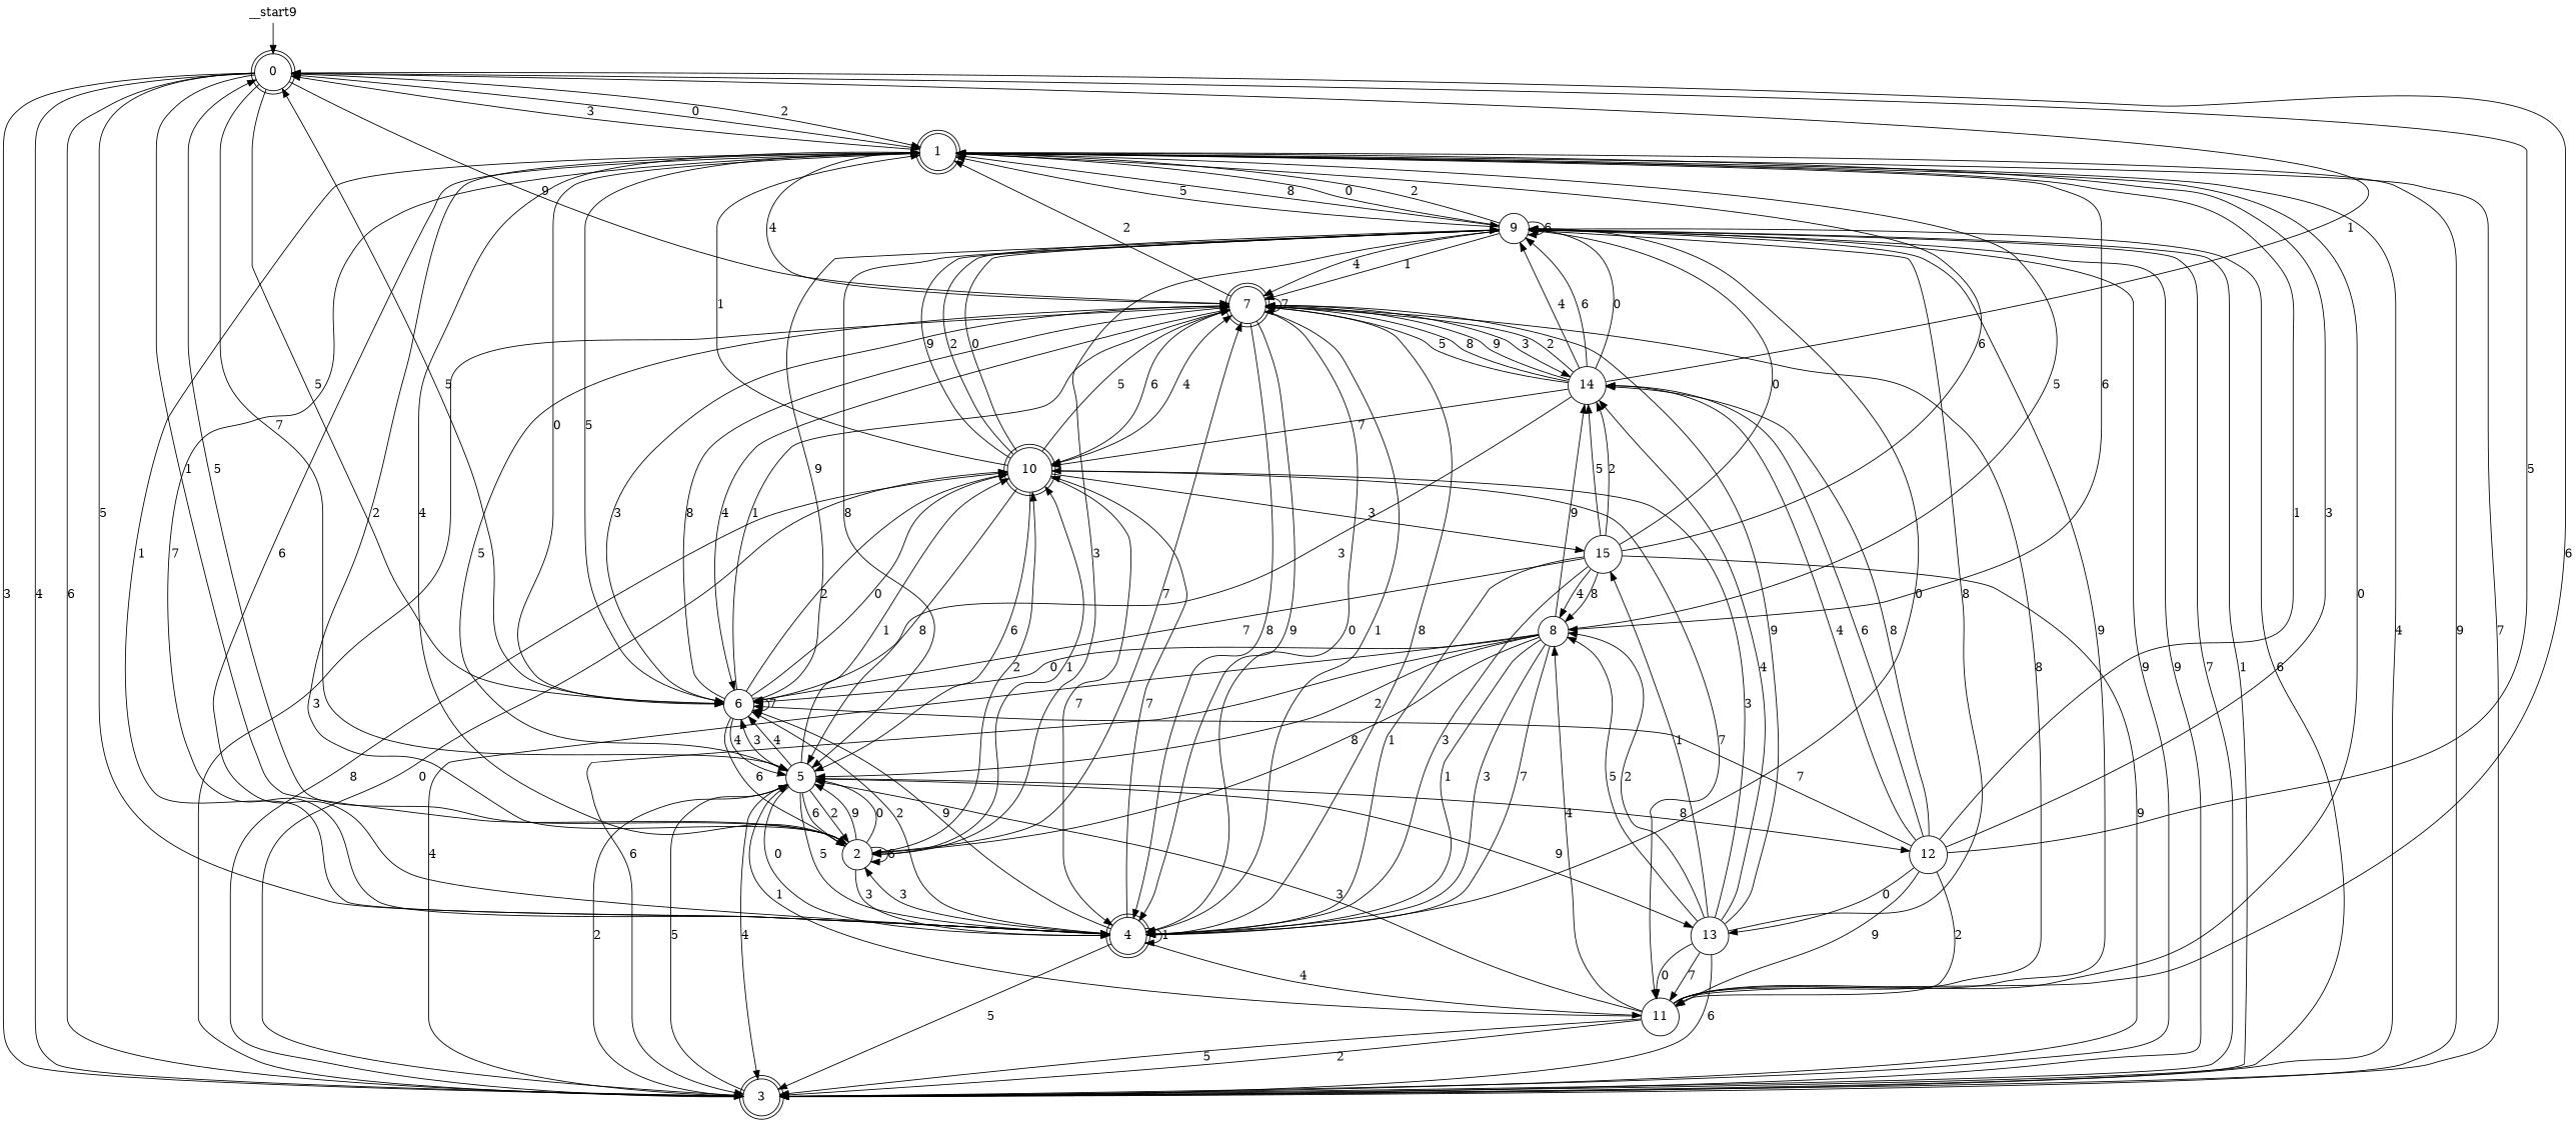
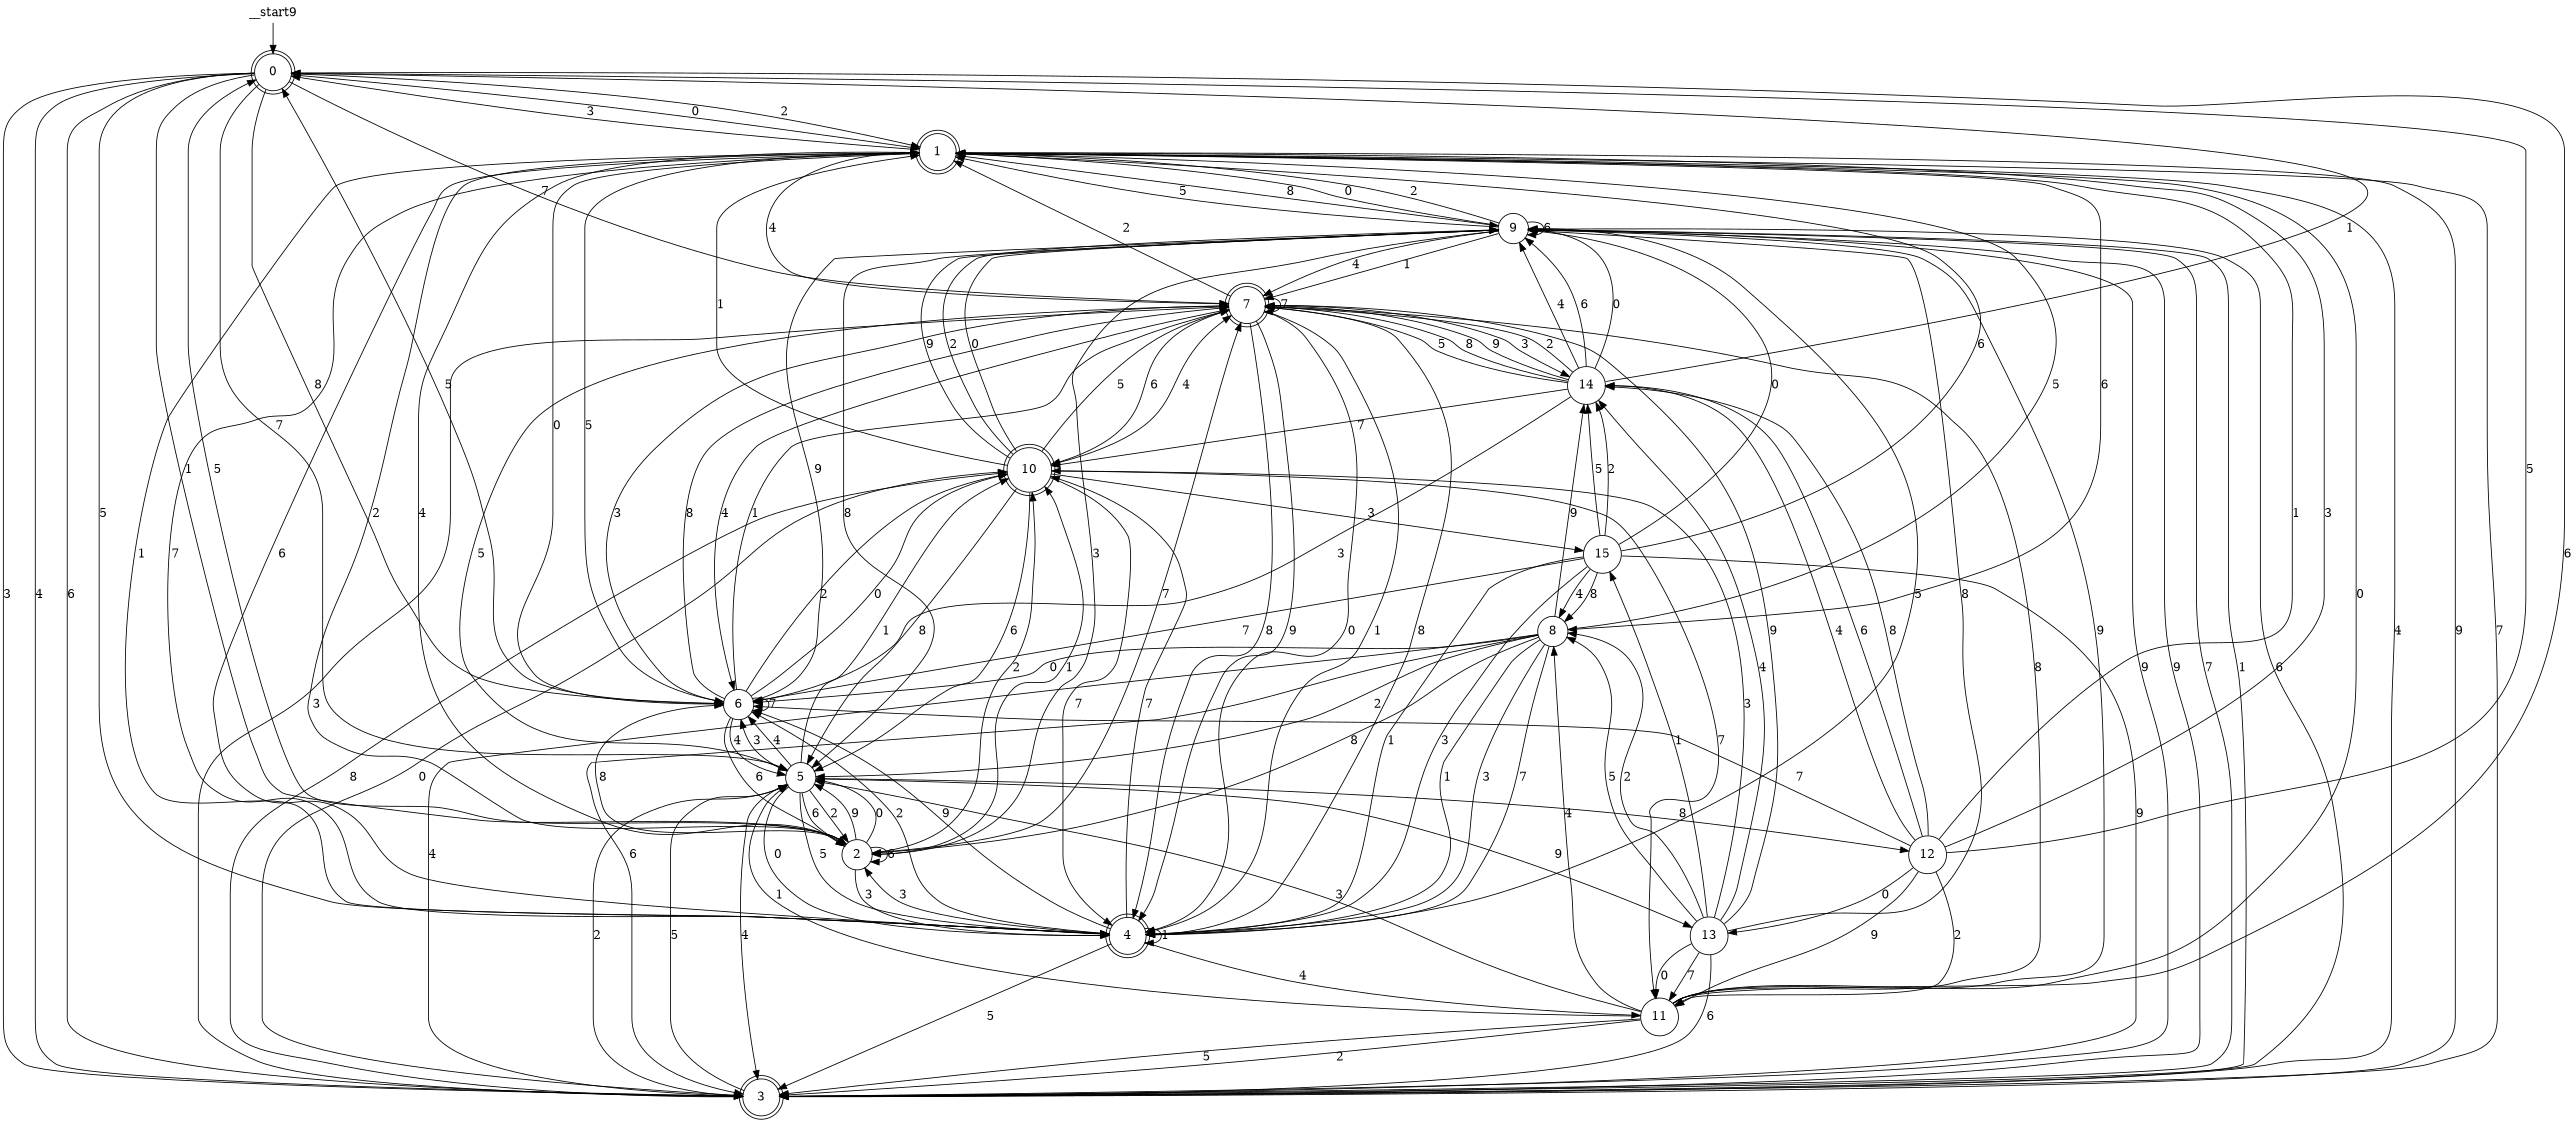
  digraph {
    node [shape=circle]
    n1 [label=0 shape=doublecircle]
    n2 [label=1 shape=doublecircle]
    n3 [label=2]
    n4 [label=3 shape=doublecircle]
    n5 [label=4 shape=doublecircle]
    n6 [label=5]
    n7 [label=6]
    n8 [label=7 shape=doublecircle]
    n9 [label=8]
    n10 [label=9]
    n11 [label=10 shape=doublecircle]
    n12 [label=11]
    n13 [label=12]
    n14 [label=13]
    n15 [label=14]
    n16 [label=15]
    n17 [height=0 label=__start9 shape=none width=0]
    n1 -> n2 [label=0]
    n1 -> n2 [label=2]
    n1 -> n3 [label=1]
    n1 -> n4 [label=3]
    n1 -> n4 [label=4]
    n1 -> n4 [label=6]
    n1 -> n5 [label=5]
    n1 -> n6 [label=7]
-   n1 -> n7 [label=5]
-   n1 -> n8 [label=9]
+   n1 -> n7 [label=8]
+   n1 -> n8 [label=7]
    n2 -> n1 [label=3]
    n2 -> n3 [label=2]
    n2 -> n4 [label=9]
    n2 -> n5 [label=1]
    n2 -> n5 [label=7]
    n2 -> n7 [label=0]
    n2 -> n7 [label=5]
    n2 -> n8 [label=4]
    n2 -> n9 [label=6]
    n2 -> n10 [label=8]
    n3 -> n1 [label=5]
    n3 -> n2 [label=4]
    n3 -> n3 [label=6]
    n3 -> n5 [label=3]
    n3 -> n6 [label=0]
    n3 -> n6 [label=9]
+   n3 -> n7 [label=8]
    n3 -> n8 [label=7]
    n3 -> n11 [label=1]
    n3 -> n11 [label=2]
    n4 -> n2 [label=4]
    n4 -> n2 [label=7]
    n4 -> n6 [label=2]
    n4 -> n6 [label=5]
    n4 -> n8 [label=3]
    n4 -> n10 [label=1]
    n4 -> n10 [label=6]
    n4 -> n10 [label=9]
    n4 -> n11 [label=0]
    n4 -> n11 [label=8]
    n5 -> n2 [label=6]
    n5 -> n3 [label=3]
    n5 -> n4 [label=5]
    n5 -> n5 [label=1]
    n5 -> n7 [label=2]
    n5 -> n7 [label=9]
    n5 -> n8 [label=8]
-   n5 -> n10 [label=0]
+   n5 -> n10 [label=5]
    n5 -> n11 [label=7]
    n5 -> n12 [label=4]
    n6 -> n3 [label=2]
    n6 -> n3 [label=6]
    n6 -> n4 [label=4]
    n6 -> n5 [label=0]
    n6 -> n5 [label=5]
    n6 -> n7 [label=3]
    n6 -> n7 [label=4]
    n6 -> n11 [label=1]
    n6 -> n13 [label=8]
    n6 -> n14 [label=9]
    n7 -> n1 [label=5]
    n7 -> n3 [label=6]
    n7 -> n6 [label=4]
    n7 -> n7 [label=7]
    n7 -> n8 [label=1]
    n7 -> n8 [label=3]
    n7 -> n8 [label=8]
    n7 -> n10 [label=9]
    n7 -> n11 [label=0]
    n7 -> n11 [label=2]
    n8 -> n2 [label=2]
    n8 -> n5 [label=0]
    n8 -> n5 [label=1]
    n8 -> n5 [label=8]
    n8 -> n5 [label=9]
    n8 -> n6 [label=5]
    n8 -> n7 [label=4]
    n8 -> n8 [label=7]
    n8 -> n11 [label=6]
    n8 -> n15 [label=3]
    n9 -> n2 [label=5]
    n9 -> n3 [label=8]
    n9 -> n4 [label=4]
    n9 -> n4 [label=6]
    n9 -> n5 [label=1]
    n9 -> n5 [label=3]
    n9 -> n5 [label=7]
    n9 -> n6 [label=2]
    n9 -> n7 [label=0]
    n9 -> n15 [label=9]
    n10 -> n2 [label=0]
    n10 -> n2 [label=2]
    n10 -> n2 [label=5]
    n10 -> n3 [label=3]
    n10 -> n4 [label=7]
    n10 -> n4 [label=9]
    n10 -> n6 [label=8]
    n10 -> n8 [label=1]
    n10 -> n8 [label=4]
    n10 -> n10 [label=6]
    n11 -> n2 [label=1]
    n11 -> n5 [label=7]
    n11 -> n6 [label=6]
    n11 -> n6 [label=8]
    n11 -> n8 [label=4]
    n11 -> n8 [label=5]
    n11 -> n10 [label=0]
    n11 -> n10 [label=2]
    n11 -> n10 [label=9]
    n11 -> n12 [label=7]
    n11 -> n16 [label=3]
    n12 -> n1 [label=6]
    n12 -> n2 [label=0]
    n12 -> n4 [label=2]
    n12 -> n4 [label=5]
    n12 -> n6 [label=1]
    n12 -> n6 [label=3]
    n12 -> n8 [label=8]
    n12 -> n9 [label=4]
    n12 -> n10 [label=9]
    n13 -> n1 [label=5]
    n13 -> n2 [label=1]
    n13 -> n2 [label=3]
    n13 -> n7 [label=7]
    n13 -> n12 [label=2]
    n13 -> n12 [label=9]
    n13 -> n14 [label=0]
    n13 -> n15 [label=4]
    n13 -> n15 [label=6]
    n13 -> n15 [label=8]
    n14 -> n4 [label=6]
    n14 -> n8 [label=9]
    n14 -> n9 [label=2]
    n14 -> n9 [label=5]
    n14 -> n10 [label=8]
    n14 -> n11 [label=3]
    n14 -> n12 [label=0]
    n14 -> n12 [label=7]
    n14 -> n15 [label=4]
    n14 -> n16 [label=1]
    n15 -> n1 [label=1]
    n15 -> n7 [label=3]
    n15 -> n8 [label=2]
    n15 -> n8 [label=5]
    n15 -> n8 [label=8]
    n15 -> n8 [label=9]
    n15 -> n10 [label=0]
    n15 -> n10 [label=4]
    n15 -> n10 [label=6]
    n15 -> n11 [label=7]
    n16 -> n2 [label=6]
    n16 -> n4 [label=9]
    n16 -> n5 [label=1]
    n16 -> n5 [label=3]
    n16 -> n7 [label=7]
    n16 -> n9 [label=4]
    n16 -> n9 [label=8]
    n16 -> n10 [label=0]
    n16 -> n15 [label=2]
    n16 -> n15 [label=5]
    n17 -> n1
  }
